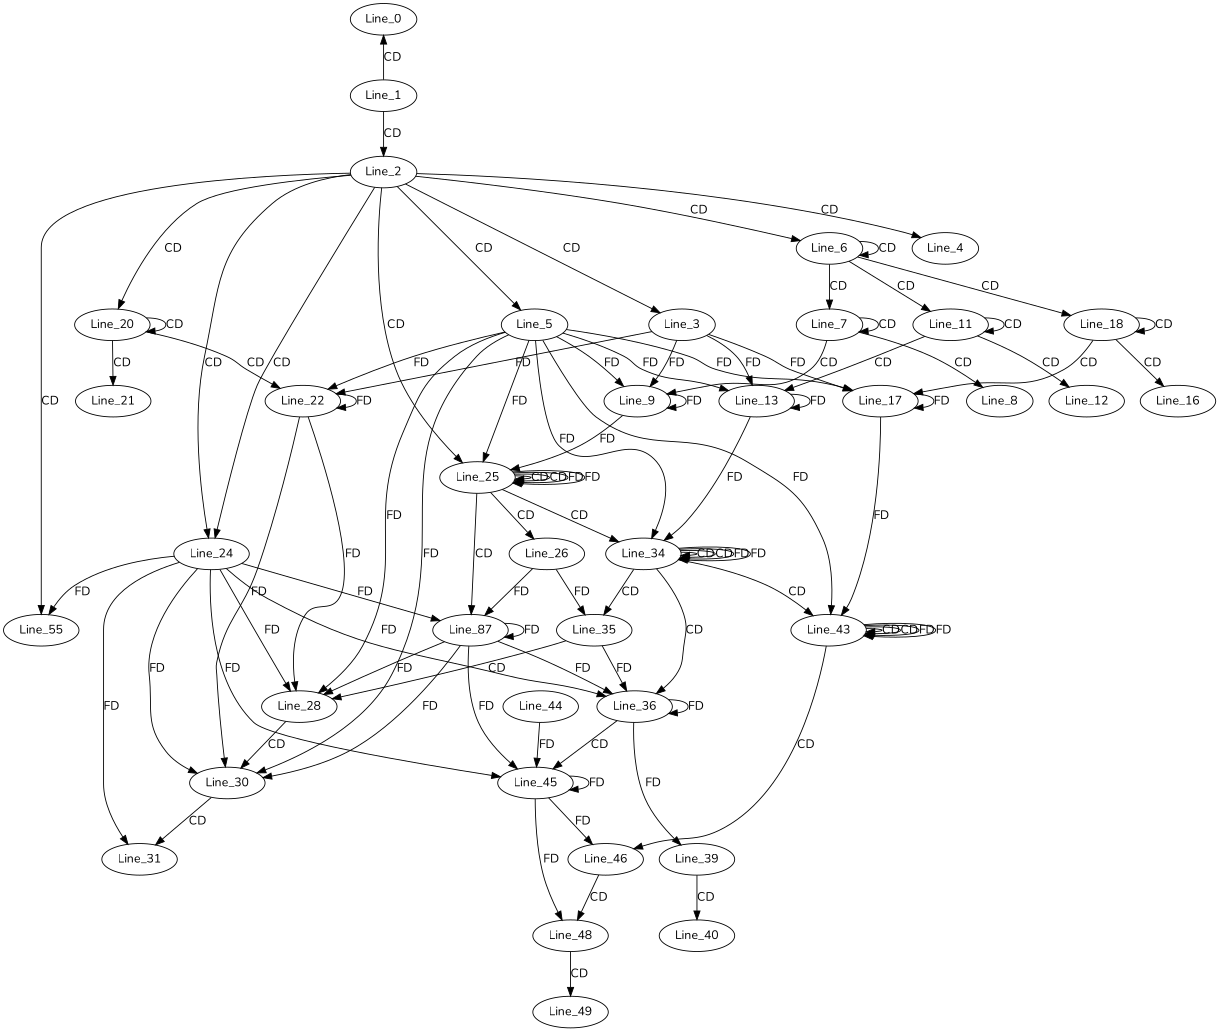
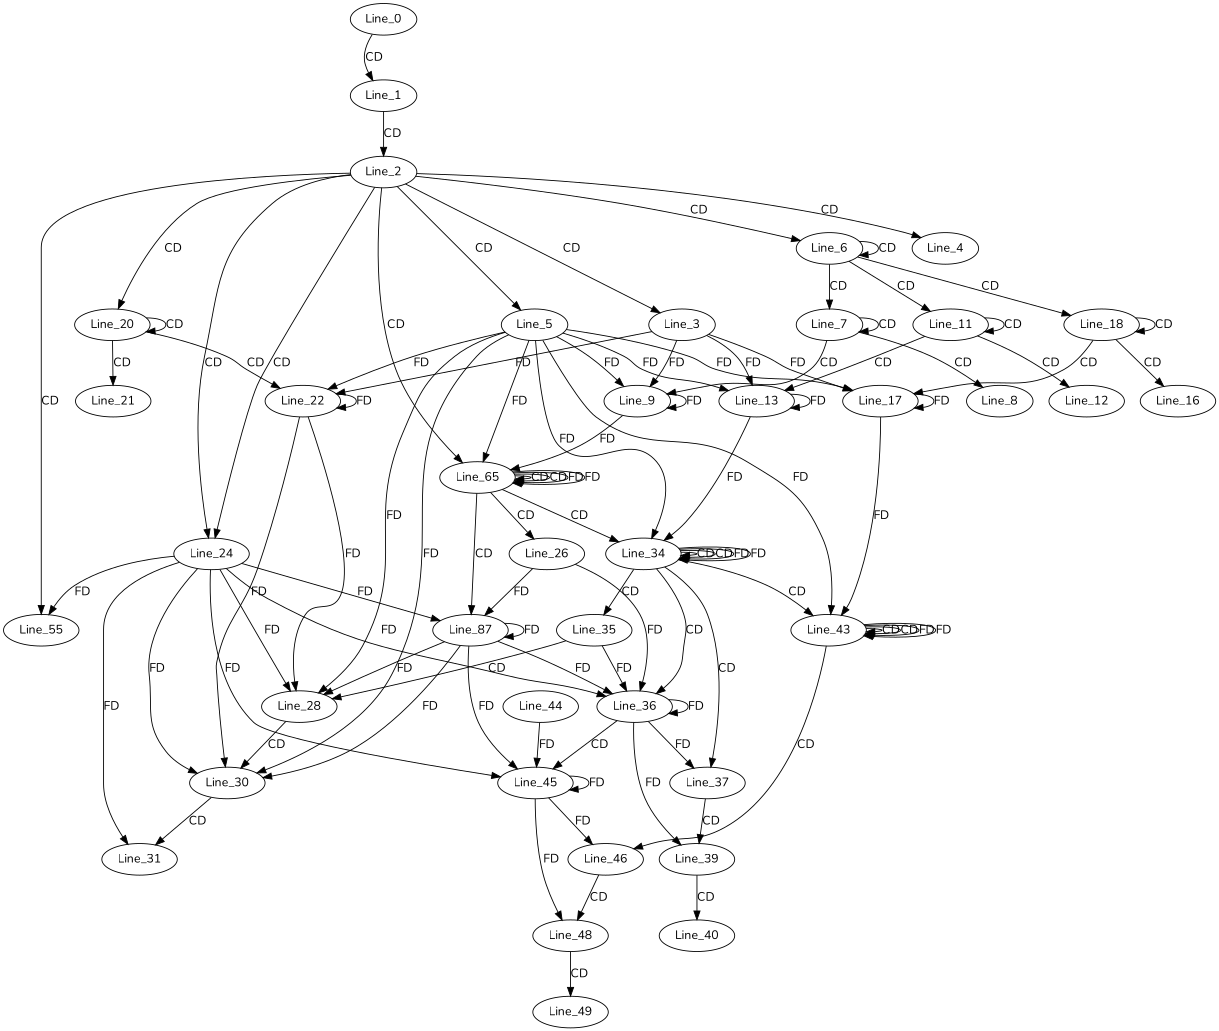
  digraph {
    fontname=Nunito
    node [fontname=Nunito]
    edge [fontname=Nunito]
    Line_0
    Line_1
    Line_2
    Line_3
    Line_4
    Line_5
    Line_6
    Line_20
    Line_24
-   Line_25
+   Line_25 [label=Line_65]
    Line_55
    Line_9
    Line_13
    Line_17
    Line_22
    Line_28
    Line_30
    Line_34
    Line_43
    Line_7
    Line_11
    n22 [label=Line_18]
    Line_21
    n24 [label=Line_87]
    Line_31
    Line_36
    Line_45
    Line_26
    Line_35
+   Line_37
    Line_46
    Line_8
    Line_12
    Line_16
    Line_39
    Line_48
    Line_40
    Line_44
    Line_49
-   Line_1 -> Line_0 [label=CD]
+   Line_0 -> Line_1 [label=CD]
    Line_1 -> Line_2 [label=CD]
    Line_2 -> Line_3 [label=CD]
    Line_2 -> Line_4 [label=CD]
    Line_2 -> Line_5 [label=CD]
    Line_2 -> Line_6 [label=CD]
    Line_2 -> Line_20 [label=CD]
    Line_2 -> Line_24 [label=CD]
    Line_2 -> Line_24 [label=CD]
    Line_2 -> Line_25 [label=CD]
    Line_2 -> Line_55 [label=CD]
    Line_3 -> Line_9 [label=FD]
    Line_3 -> Line_13 [label=FD]
    Line_3 -> Line_17 [label=FD]
    Line_3 -> Line_22 [label=FD]
    Line_5 -> Line_25 [label=FD]
    Line_5 -> Line_9 [label=FD]
    Line_5 -> Line_13 [label=FD]
    Line_5 -> Line_17 [label=FD]
    Line_5 -> Line_22 [label=FD]
    Line_5 -> Line_28 [label=FD]
    Line_5 -> Line_30 [label=FD]
    Line_5 -> Line_34 [label=FD]
    Line_5 -> Line_43 [label=FD]
    Line_6 -> Line_6 [label=CD]
    Line_6 -> Line_7 [label=CD]
    Line_6 -> Line_11 [label=CD]
    Line_6 -> n22 [label=CD]
    Line_20 -> Line_20 [label=CD]
    Line_20 -> Line_22 [label=CD]
    Line_20 -> Line_21 [label=CD]
    Line_24 -> Line_55 [label=FD]
    Line_24 -> Line_28 [label=FD]
    Line_24 -> Line_30 [label=FD]
    Line_24 -> n24 [label=FD]
    Line_24 -> Line_31 [label=FD]
    Line_24 -> Line_36 [label=FD]
    Line_24 -> Line_45 [label=FD]
    Line_25 -> Line_25 [label=CD]
    Line_25 -> Line_25 [label=CD]
    Line_25 -> Line_25 [label=FD]
    Line_25 -> Line_25 [label=FD]
    Line_25 -> Line_34 [label=CD]
    Line_25 -> n24 [label=CD]
    Line_25 -> Line_26 [label=CD]
    Line_9 -> Line_25 [label=FD]
    Line_9 -> Line_9 [label=FD]
    Line_13 -> Line_13 [label=FD]
    Line_13 -> Line_34 [label=FD]
    Line_17 -> Line_17 [label=FD]
    Line_17 -> Line_43 [label=FD]
    Line_22 -> Line_22 [label=FD]
    Line_22 -> Line_28 [label=FD]
    Line_22 -> Line_30 [label=FD]
    Line_28 -> Line_30 [label=CD]
    Line_30 -> Line_31 [label=CD]
    Line_34 -> Line_34 [label=CD]
    Line_34 -> Line_34 [label=CD]
    Line_34 -> Line_34 [label=FD]
    Line_34 -> Line_34 [label=FD]
    Line_34 -> Line_43 [label=CD]
    Line_34 -> Line_36 [label=CD]
    Line_34 -> Line_35 [label=CD]
+   Line_34 -> Line_37 [label=CD]
    Line_43 -> Line_43 [label=CD]
    Line_43 -> Line_43 [label=CD]
    Line_43 -> Line_43 [label=FD]
    Line_43 -> Line_43 [label=FD]
    Line_43 -> Line_46 [label=CD]
    Line_7 -> Line_9 [label=CD]
    Line_7 -> Line_7 [label=CD]
    Line_7 -> Line_8 [label=CD]
    Line_11 -> Line_13 [label=CD]
    Line_11 -> Line_11 [label=CD]
    Line_11 -> Line_12 [label=CD]
    n22 -> Line_17 [label=CD]
    n22 -> n22 [label=CD]
    n22 -> Line_16 [label=CD]
    n24 -> Line_28 [label=FD]
    n24 -> Line_30 [label=FD]
    n24 -> n24 [label=FD]
    n24 -> Line_36 [label=FD]
    n24 -> Line_45 [label=FD]
    Line_36 -> Line_36 [label=FD]
    Line_36 -> Line_45 [label=CD]
+   Line_36 -> Line_37 [label=FD]
    Line_36 -> Line_39 [label=FD]
    Line_45 -> Line_45 [label=FD]
    Line_45 -> Line_46 [label=FD]
    Line_45 -> Line_48 [label=FD]
    Line_26 -> n24 [label=FD]
-   Line_26 -> Line_35 [label=FD]
+   Line_26 -> Line_36 [label=FD]
    Line_35 -> Line_28 [label=CD]
    Line_35 -> Line_36 [label=FD]
+   Line_37 -> Line_39 [label=CD]
    Line_46 -> Line_48 [label=CD]
    Line_39 -> Line_40 [label=CD]
    Line_48 -> Line_49 [label=CD]
    Line_44 -> Line_45 [label=FD]
  }
